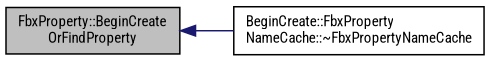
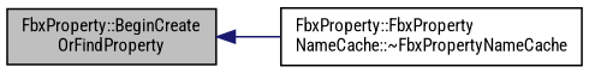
  digraph {
    rankdir=LR
    fontname="Roboto Condensed"
    node [color=black fontname="Roboto Condensed" fontsize=10 shape=record style=filled]
    n1 [fillcolor=grey75 fontcolor=black height=0.2 label="FbxProperty::BeginCreate\lOrFindProperty" width=0.4]
-   n2 [fillcolor=white height=0.2 label="BeginCreate::FbxProperty\lNameCache::~FbxPropertyNameCache" width=0.4]
+   n2 [fillcolor=white height=0.2 label="FbxProperty::FbxProperty\lNameCache::~FbxPropertyNameCache" width=0.4]
    n1 -> n2 [color=midnightblue dir=back fontname="Roboto Condensed" fontsize=10 labelfontname=Helvetica labelfontsize=10 style=solid]
  }
